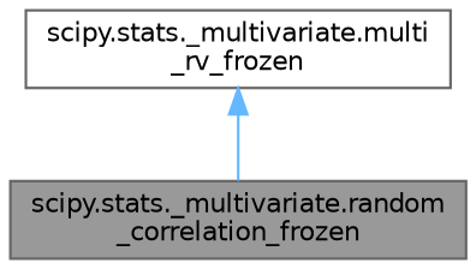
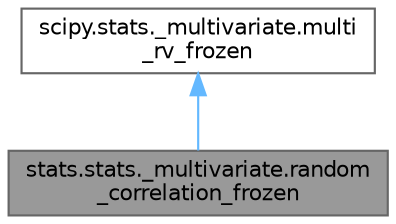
  digraph {
    node [color=gray40 fontname=Helvetica fontsize=10 shape=box style=filled]
-   n1 [fillcolor=grey60 fontcolor=black height=0.2 label="scipy.stats._multivariate.random\l_correlation_frozen" width=0.4]
+   n1 [fillcolor=grey60 fontcolor=black height=0.2 label="stats.stats._multivariate.random\l_correlation_frozen" width=0.4]
    n2 [fillcolor=white height=0.2 label="scipy.stats._multivariate.multi\l_rv_frozen" width=0.4]
    n2 -> n1 [color=steelblue1 dir=back fontname=Helvetica fontsize=10 labelfontname=Helvetica labelfontsize=10 style=solid]
  }
